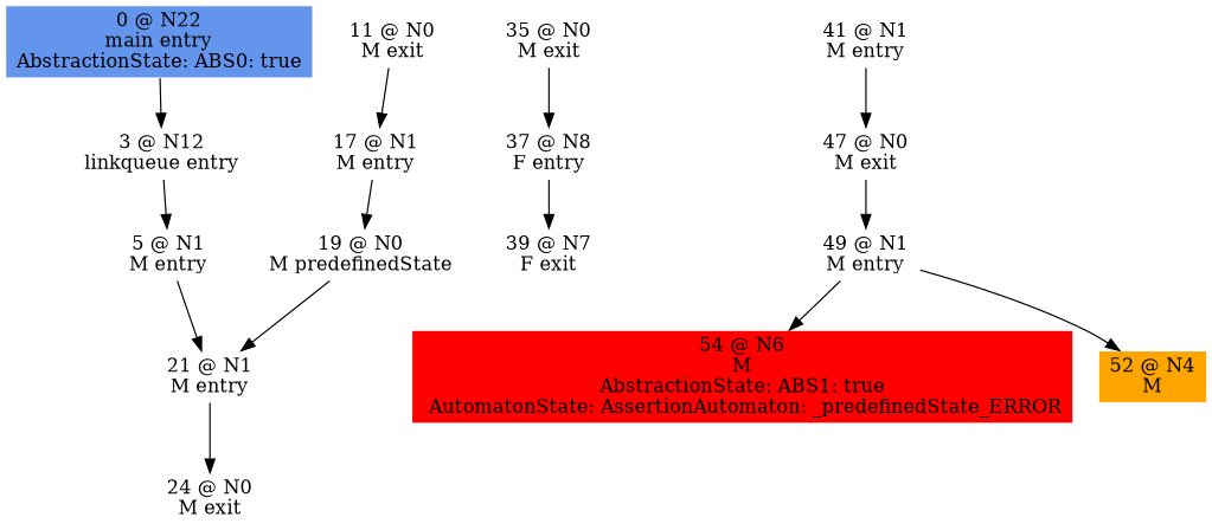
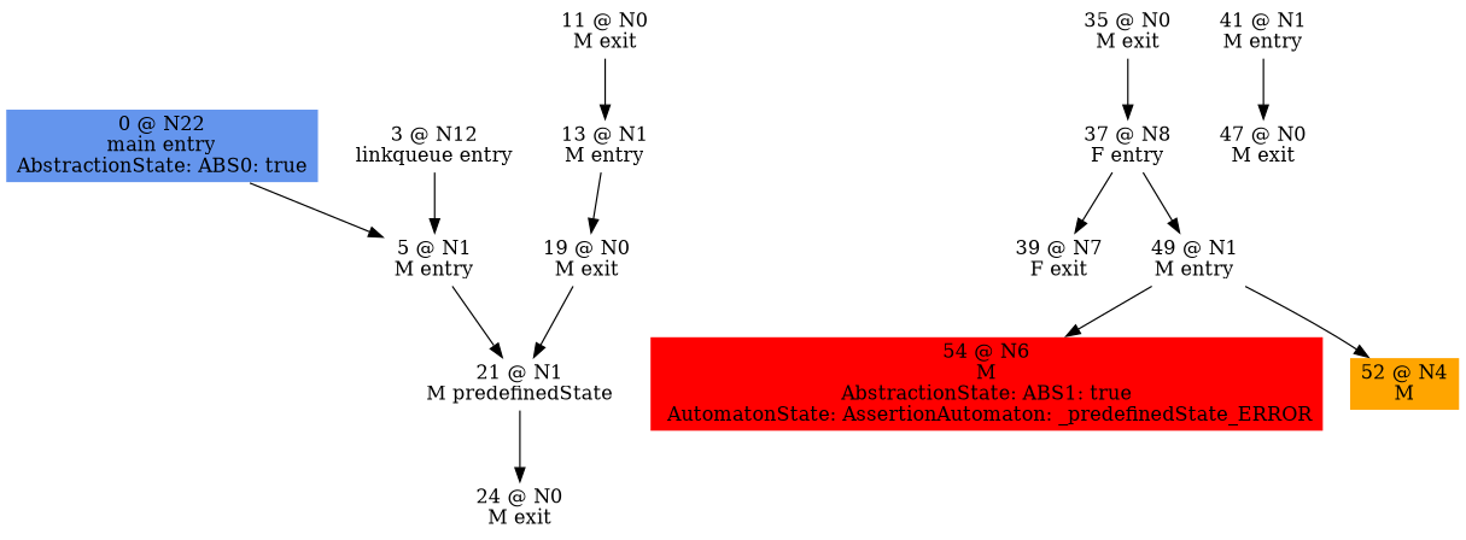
  digraph {
    node [color=white shape=box style=filled]
    n1 [fillcolor=cornflowerblue label="0 @ N22\nmain entry\nAbstractionState: ABS0: true\n"]
    n2 [label="3 @ N12\nlinkqueue entry\n"]
    n3 [label="5 @ N1\nM entry\n"]
-   n4 [label="21 @ N1\nM entry\n"]
+   n4 [label="21 @ N1\nM predefinedState\n"]
    n5 [label="11 @ N0\nM exit\n"]
-   n6 [label="17 @ N1\nM entry\n"]
-   n7 [label="19 @ N0\nM predefinedState\n"]
+   n6 [label="13 @ N1\nM entry\n"]
+   n7 [label="19 @ N0\nM exit\n"]
    n8 [label="24 @ N0\nM exit\n"]
    n9 [label="35 @ N0\nM exit\n"]
    n10 [label="37 @ N8\nF entry\n"]
    n11 [label="39 @ N7\nF exit\n"]
    n12 [label="41 @ N1\nM entry\n"]
    n13 [label="47 @ N0\nM exit\n"]
    n14 [label="49 @ N1\nM entry\n"]
    n15 [fillcolor=red label="54 @ N6\nM\nAbstractionState: ABS1: true\n AutomatonState: AssertionAutomaton: _predefinedState_ERROR\n"]
    n16 [fillcolor=orange label="52 @ N4\nM\n"]
-   n1 -> n2
+   n1 -> n3
    n2 -> n3
    n3 -> n4
    n4 -> n8
    n5 -> n6
    n6 -> n7
    n7 -> n4
    n9 -> n10
    n10 -> n11
    n12 -> n13
-   n13 -> n14
+   n10 -> n14
    n14 -> n15
    n14 -> n16
  }
